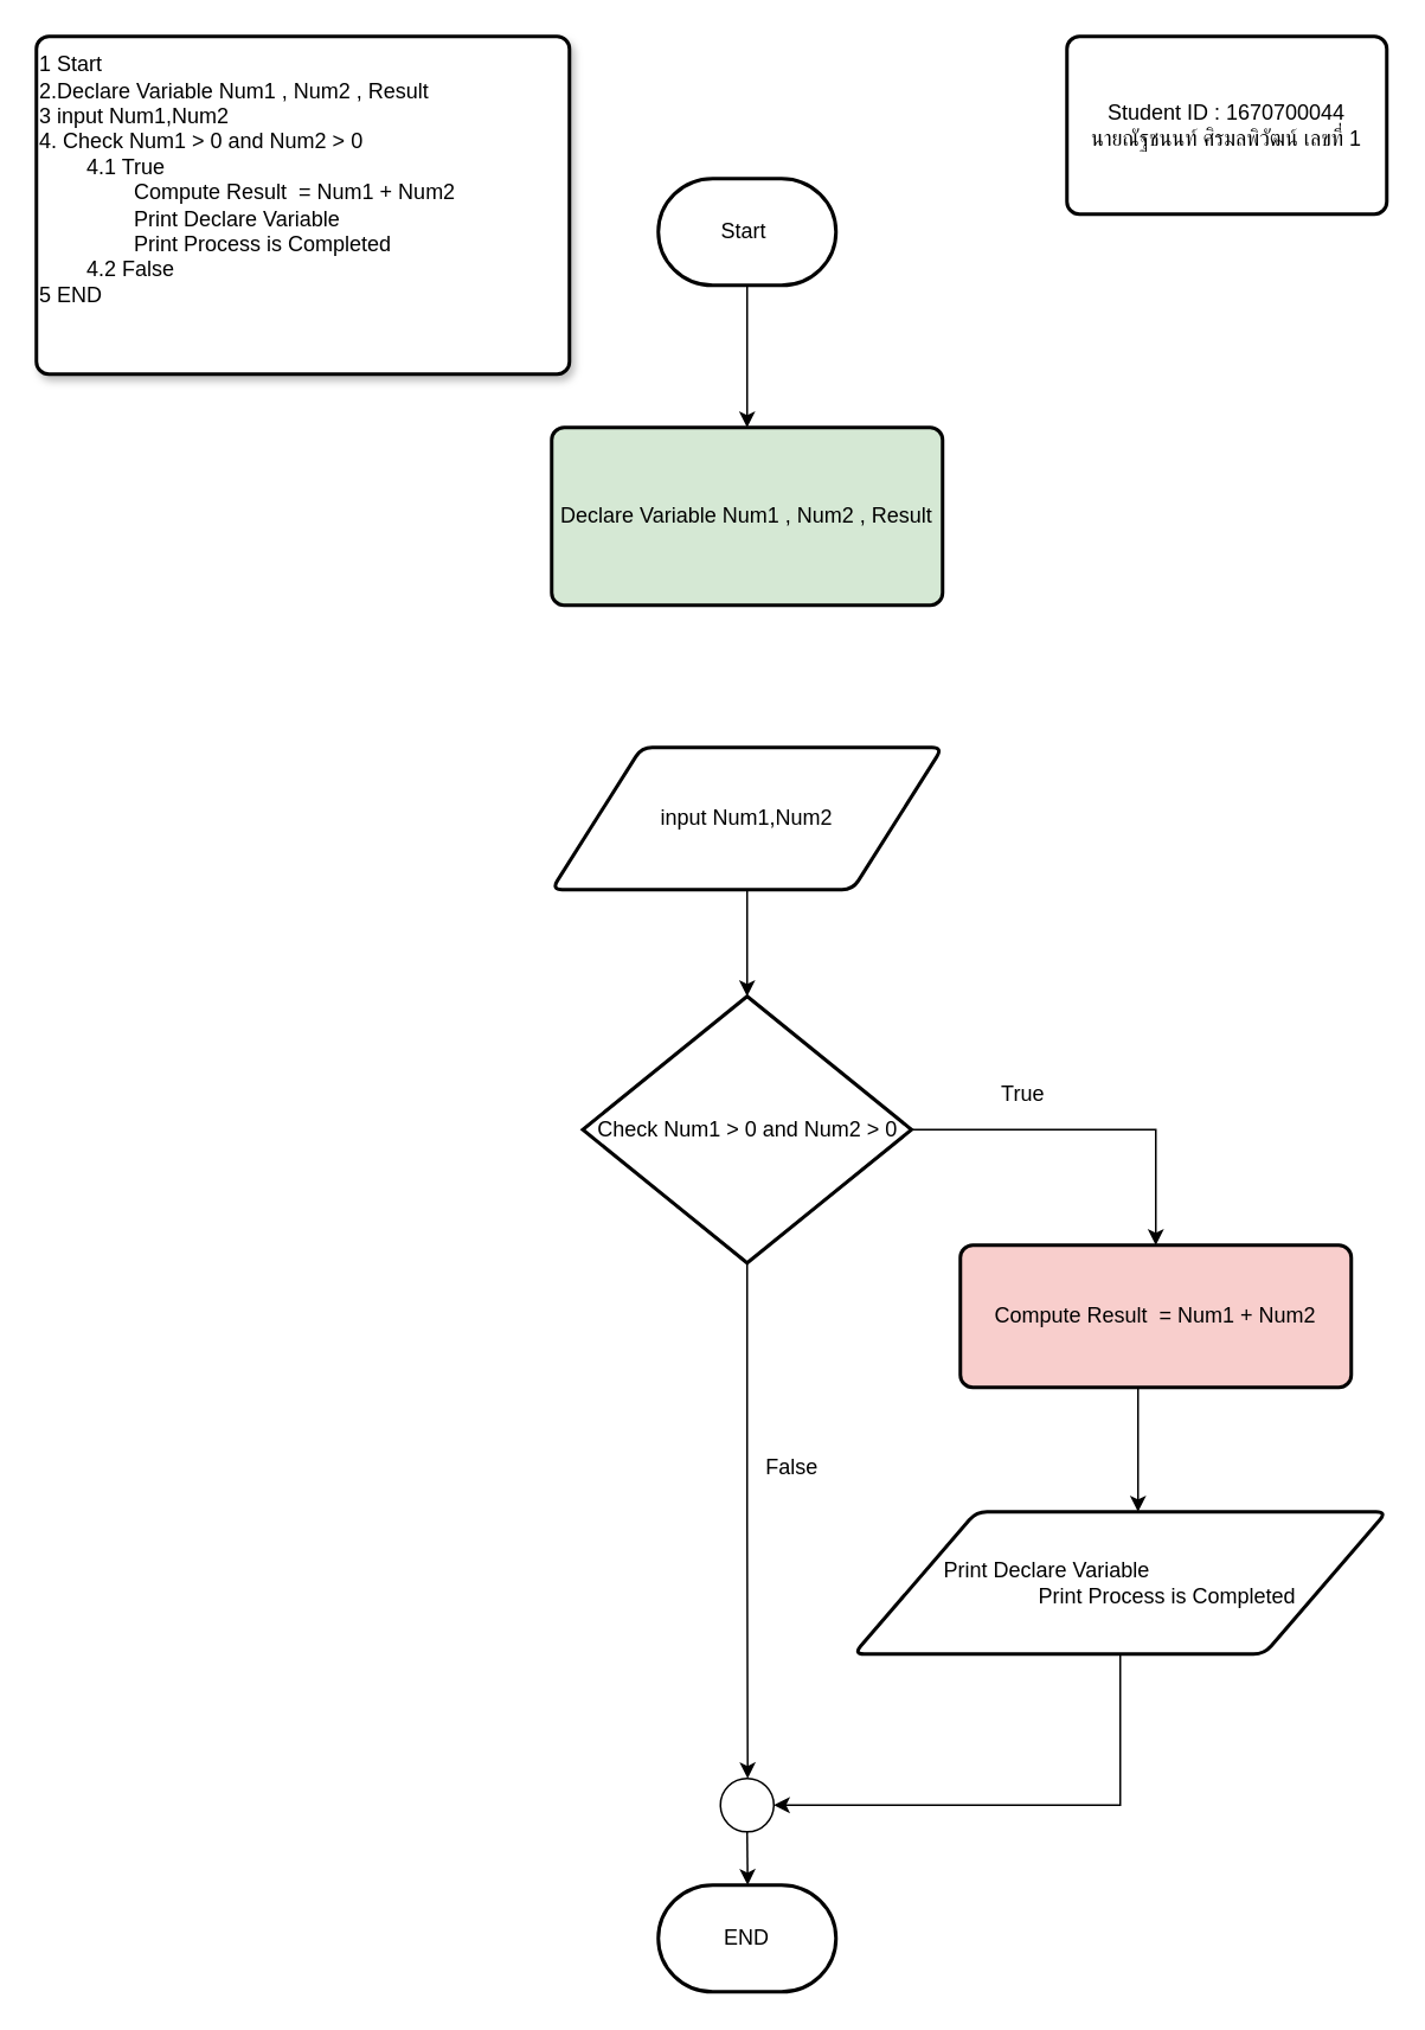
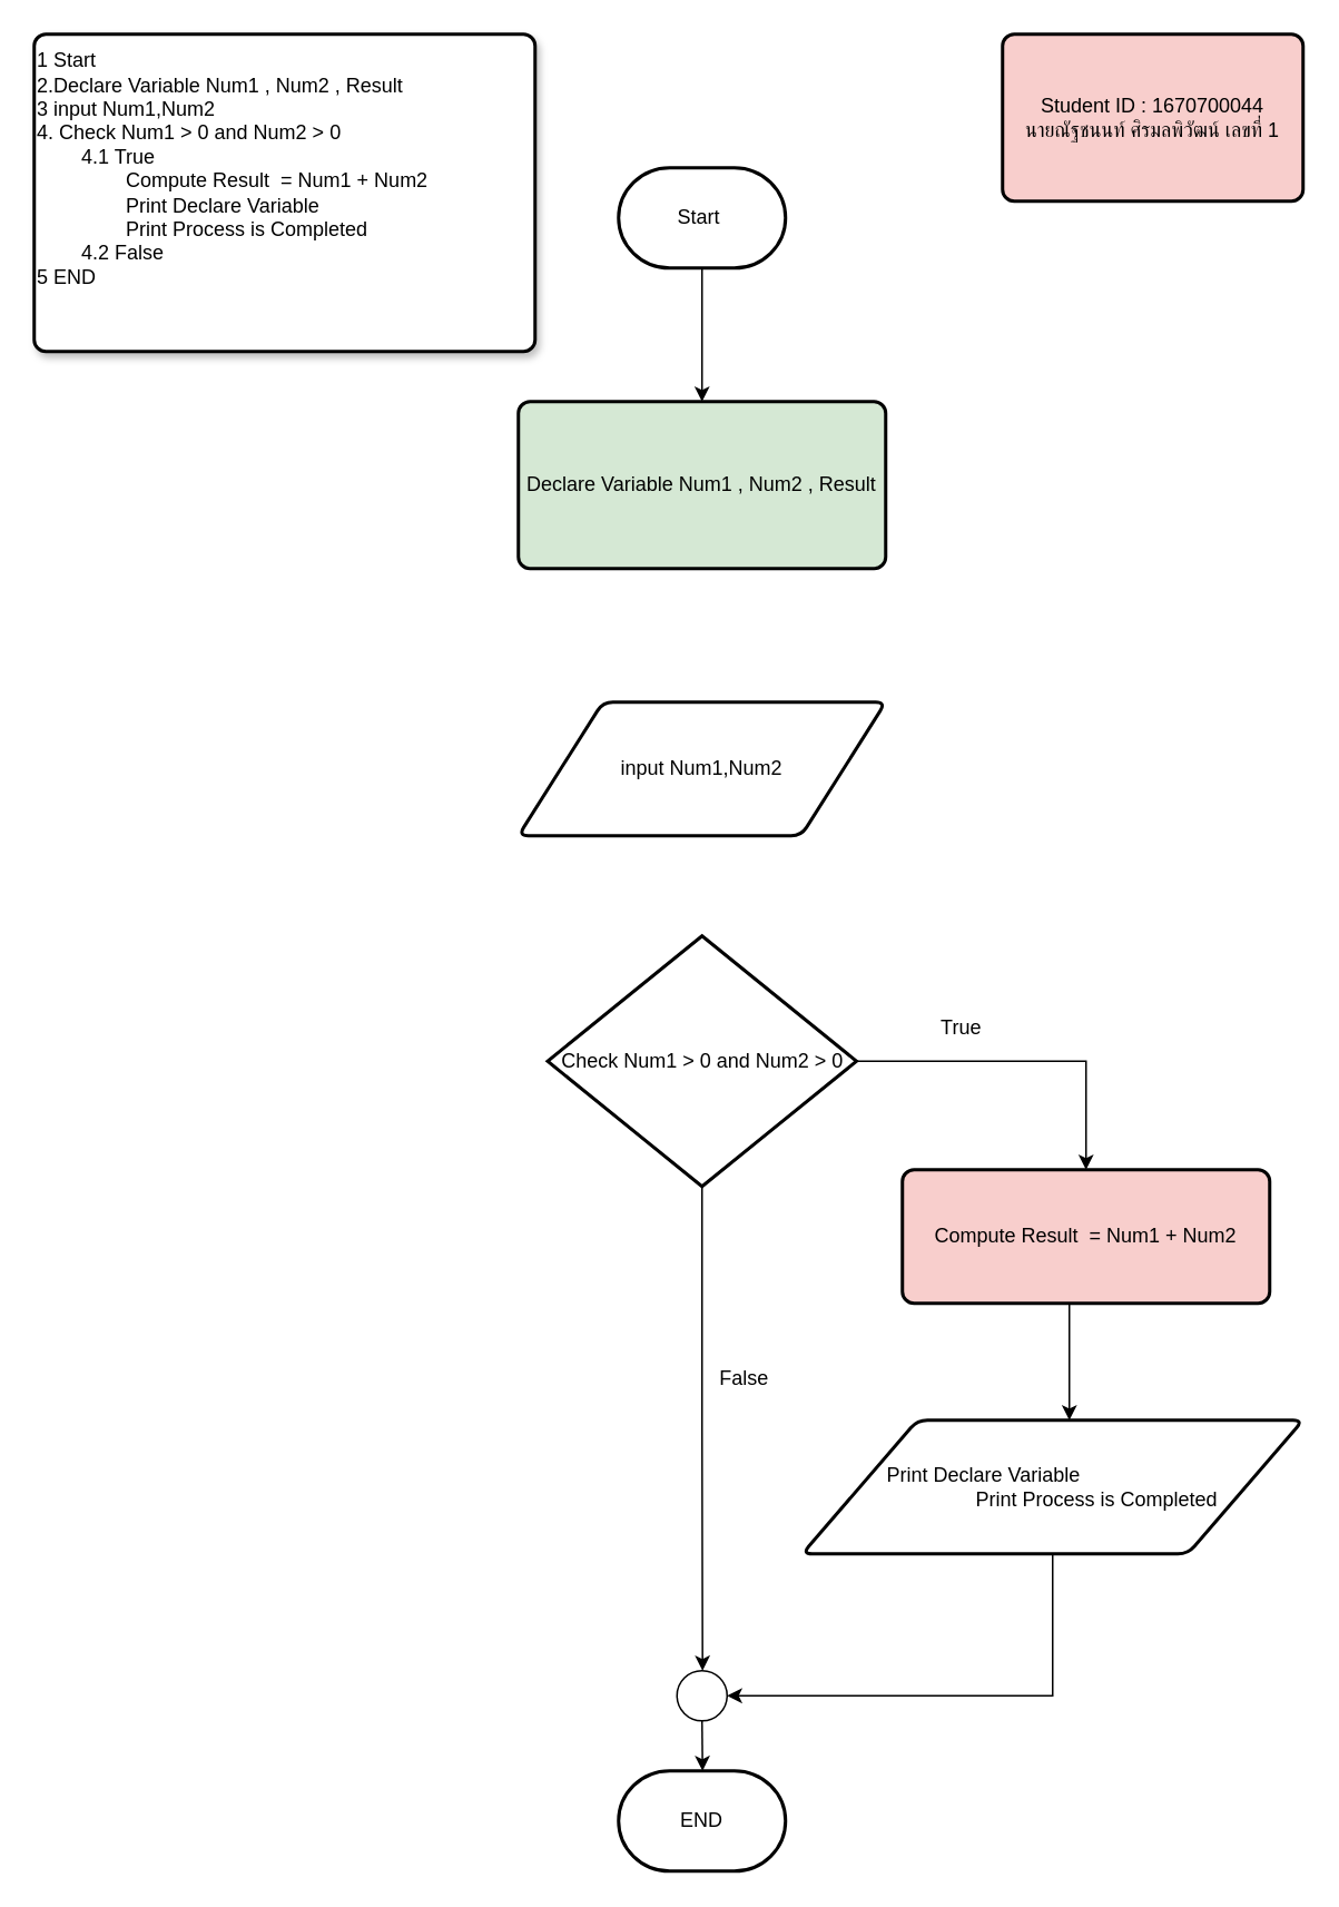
  <mxCell id="0" />
  <mxCell id="1" parent="0" />
  <mxCell id="2" value="&lt;span style=&quot;background-color: initial;&quot;&gt;1 Start&lt;/span&gt;&lt;div&gt;&lt;span style=&quot;background-color: initial;&quot;&gt;2.Declare Variable Num1 , Num2 , Result&lt;/span&gt;&lt;/div&gt;&lt;div&gt;&lt;span style=&quot;background-color: initial;&quot;&gt;3 input Num1,Num2&lt;/span&gt;&lt;/div&gt;&lt;div&gt;&lt;span style=&quot;background-color: initial;&quot;&gt;4. Check Num1 &amp;gt; 0 and Num2 &amp;gt; 0&lt;/span&gt;&lt;/div&gt;&lt;div&gt;&lt;span style=&quot;white-space: pre;&quot;&gt;&#09;&lt;/span&gt;4.1 True&lt;/div&gt;&lt;div&gt;&lt;span style=&quot;white-space: pre;&quot;&gt;&#09;&lt;/span&gt;&lt;span style=&quot;white-space: pre;&quot;&gt;&#09;&lt;/span&gt;Compute Result&amp;nbsp; = Num1 + Num2&lt;br&gt;&lt;span style=&quot;white-space: pre;&quot;&gt;&#09;&lt;/span&gt;&lt;span style=&quot;white-space: pre;&quot;&gt;&#09;&lt;/span&gt;Print&amp;nbsp;&lt;span style=&quot;background-color: initial;&quot;&gt;Declare Variable&lt;/span&gt;&lt;/div&gt;&lt;div&gt;&lt;span style=&quot;white-space: pre;&quot;&gt;&#09;&lt;/span&gt;&lt;span style=&quot;white-space: pre;&quot;&gt;&#09;&lt;/span&gt;Print Process is Completed&lt;/div&gt;&lt;div&gt;&lt;span style=&quot;white-space: pre;&quot;&gt;&#09;&lt;/span&gt;4.2 False&amp;nbsp;&lt;/div&gt;&lt;div&gt;5 END&lt;br&gt;&lt;br&gt;&lt;/div&gt;&lt;div style=&quot;&quot;&gt;&lt;br&gt;&lt;/div&gt;" style="rounded=1;whiteSpace=wrap;html=1;absoluteArcSize=1;arcSize=14;strokeWidth=2;shadow=1;align=left;" vertex="1" parent="1"><mxGeometry x="20" y="20" width="300" height="190" as="geometry" /></mxCell>
  <mxCell id="3" style="edgeStyle=orthogonalEdgeStyle;rounded=0;orthogonalLoop=1;jettySize=auto;html=1;entryX=0.5;entryY=0;entryDx=0;entryDy=0;" edge="1" parent="1" source="4" target="5"><mxGeometry relative="1" as="geometry" /></mxCell>
  <mxCell id="4" value="Start&amp;nbsp;" style="strokeWidth=2;html=1;shape=mxgraph.flowchart.terminator;whiteSpace=wrap;" vertex="1" parent="1"><mxGeometry x="370" y="100" width="100" height="60" as="geometry" /></mxCell>
  <mxCell id="5" value="&lt;span style=&quot;text-align: left;&quot;&gt;Declare Variable Num1 , Num2 , Result&lt;/span&gt;" style="rounded=1;whiteSpace=wrap;html=1;absoluteArcSize=1;arcSize=14;strokeWidth=2;fillColor=#d5e8d4;" vertex="1" parent="1"><mxGeometry x="310" y="240" width="220" height="100" as="geometry" /></mxCell>
  <mxCell id="6" value="&lt;span style=&quot;text-align: left;&quot;&gt;input Num1,Num2&lt;/span&gt;" style="shape=parallelogram;html=1;strokeWidth=2;perimeter=parallelogramPerimeter;whiteSpace=wrap;rounded=1;arcSize=12;size=0.23;" vertex="1" parent="1"><mxGeometry x="310" y="420" width="220" height="80" as="geometry" /></mxCell>
  <mxCell id="7" style="edgeStyle=orthogonalEdgeStyle;rounded=0;orthogonalLoop=1;jettySize=auto;html=1;exitX=0.5;exitY=1;exitDx=0;exitDy=0;exitPerimeter=0;" edge="1" parent="1" source="8"><mxGeometry relative="1" as="geometry"><mxPoint x="420.31" y="1000" as="targetPoint" /></mxGeometry></mxCell>
  <mxCell id="8" value="&lt;span style=&quot;text-align: left;&quot;&gt;Check Num1 &amp;gt; 0 and Num2 &amp;gt; 0&lt;/span&gt;" style="strokeWidth=2;html=1;shape=mxgraph.flowchart.decision;whiteSpace=wrap;" vertex="1" parent="1"><mxGeometry x="327.5" y="560" width="185" height="150" as="geometry" /></mxCell>
- <mxCell id="9" style="edgeStyle=orthogonalEdgeStyle;rounded=0;orthogonalLoop=1;jettySize=auto;html=1;exitX=0.5;exitY=1;exitDx=0;exitDy=0;entryX=0.5;entryY=0;entryDx=0;entryDy=0;entryPerimeter=0;" edge="1" parent="1" source="6" target="8"><mxGeometry relative="1" as="geometry" /></mxCell>
  <mxCell id="10" value="" style="edgeStyle=orthogonalEdgeStyle;rounded=0;orthogonalLoop=1;jettySize=auto;html=1;" edge="1" parent="1" source="11" target="12"><mxGeometry relative="1" as="geometry"><Array as="points"><mxPoint x="640" y="820" /><mxPoint x="640" y="820" /></Array></mxGeometry></mxCell>
  <mxCell id="11" value="&lt;span style=&quot;text-align: left;&quot;&gt;Compute Result&amp;nbsp; = Num1 + Num2&lt;/span&gt;" style="rounded=1;whiteSpace=wrap;html=1;absoluteArcSize=1;arcSize=14;strokeWidth=2;fillColor=#f8cecc;" vertex="1" parent="1"><mxGeometry x="540" y="700" width="220" height="80" as="geometry" /></mxCell>
  <mxCell id="12" value="&lt;div style=&quot;text-align: left;&quot;&gt;Print&amp;nbsp;&lt;span style=&quot;background-color: initial;&quot;&gt;Declare Variable&lt;/span&gt;&lt;/div&gt;&lt;div style=&quot;text-align: left;&quot;&gt;&lt;span style=&quot;white-space: pre;&quot;&gt;&#09;&lt;/span&gt;&lt;span style=&quot;white-space: pre;&quot;&gt;&#09;&lt;/span&gt;Print Process is Completed&lt;/div&gt;" style="shape=parallelogram;html=1;strokeWidth=2;perimeter=parallelogramPerimeter;whiteSpace=wrap;rounded=1;arcSize=12;size=0.23;" vertex="1" parent="1"><mxGeometry x="480" y="850" width="300" height="80" as="geometry" /></mxCell>
  <mxCell id="13" style="edgeStyle=orthogonalEdgeStyle;rounded=0;orthogonalLoop=1;jettySize=auto;html=1;exitX=1;exitY=0.5;exitDx=0;exitDy=0;exitPerimeter=0;entryX=0.5;entryY=0;entryDx=0;entryDy=0;" edge="1" parent="1" source="8" target="11"><mxGeometry relative="1" as="geometry" /></mxCell>
  <mxCell id="14" style="edgeStyle=orthogonalEdgeStyle;rounded=0;orthogonalLoop=1;jettySize=auto;html=1;exitX=0.5;exitY=1;exitDx=0;exitDy=0;exitPerimeter=0;" edge="1" parent="1" source="15"><mxGeometry relative="1" as="geometry"><mxPoint x="420.31" y="1060" as="targetPoint" /></mxGeometry></mxCell>
  <mxCell id="15" value="" style="verticalLabelPosition=bottom;verticalAlign=top;html=1;shape=mxgraph.flowchart.on-page_reference;" vertex="1" parent="1"><mxGeometry x="405" y="1000" width="30" height="30" as="geometry" /></mxCell>
  <mxCell id="16" style="edgeStyle=orthogonalEdgeStyle;rounded=0;orthogonalLoop=1;jettySize=auto;html=1;entryX=1;entryY=0.5;entryDx=0;entryDy=0;entryPerimeter=0;" edge="1" parent="1" source="12" target="15"><mxGeometry relative="1" as="geometry"><Array as="points"><mxPoint x="630" y="1015" /></Array></mxGeometry></mxCell>
  <mxCell id="17" value="END" style="strokeWidth=2;html=1;shape=mxgraph.flowchart.terminator;whiteSpace=wrap;" vertex="1" parent="1"><mxGeometry x="370" y="1060" width="100" height="60" as="geometry" /></mxCell>
  <mxCell id="18" value="True" style="text;html=1;align=center;verticalAlign=middle;resizable=0;points=[];autosize=1;strokeColor=none;fillColor=none;" vertex="1" parent="1"><mxGeometry x="550" y="600" width="50" height="30" as="geometry" /></mxCell>
  <mxCell id="19" value="False" style="text;html=1;align=center;verticalAlign=middle;resizable=0;points=[];autosize=1;strokeColor=none;fillColor=none;" vertex="1" parent="1"><mxGeometry x="420" y="810" width="50" height="30" as="geometry" /></mxCell>
- <mxCell id="20" value="Student ID : 1670700044&lt;div&gt;นายณัฐชนนท์ ศิรมลพิวัฒน์ เลขที่ 1&lt;/div&gt;" style="rounded=1;whiteSpace=wrap;html=1;absoluteArcSize=1;arcSize=14;strokeWidth=2;" vertex="1" parent="1"><mxGeometry x="600" y="20" width="180" height="100" as="geometry" /></mxCell>
+ <mxCell id="20" value="Student ID : 1670700044&lt;div&gt;นายณัฐชนนท์ ศิรมลพิวัฒน์ เลขที่ 1&lt;/div&gt;" style="rounded=1;whiteSpace=wrap;html=1;absoluteArcSize=1;arcSize=14;strokeWidth=2;fillColor=#f8cecc;" vertex="1" parent="1"><mxGeometry x="600" y="20" width="180" height="100" as="geometry" /></mxCell>
